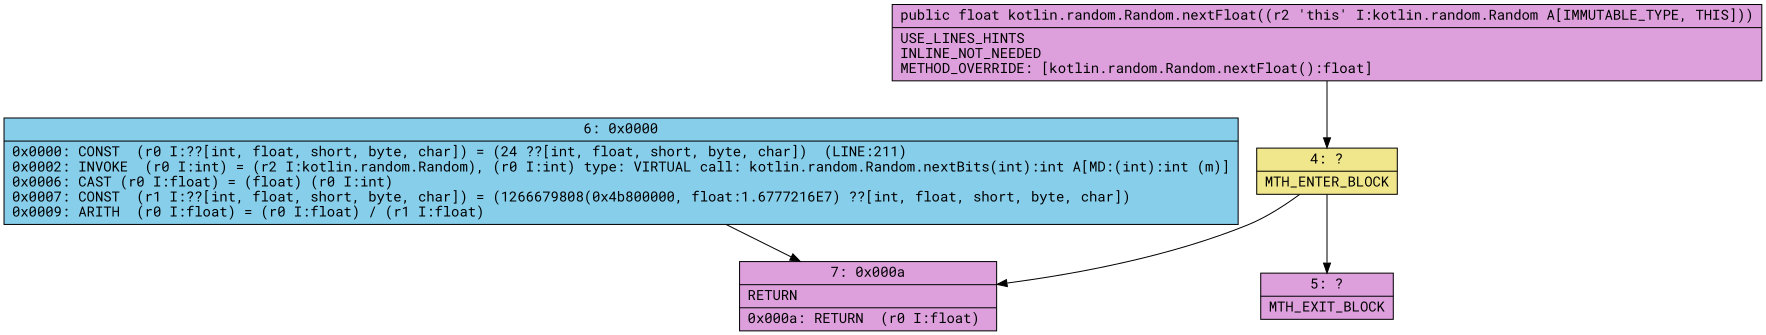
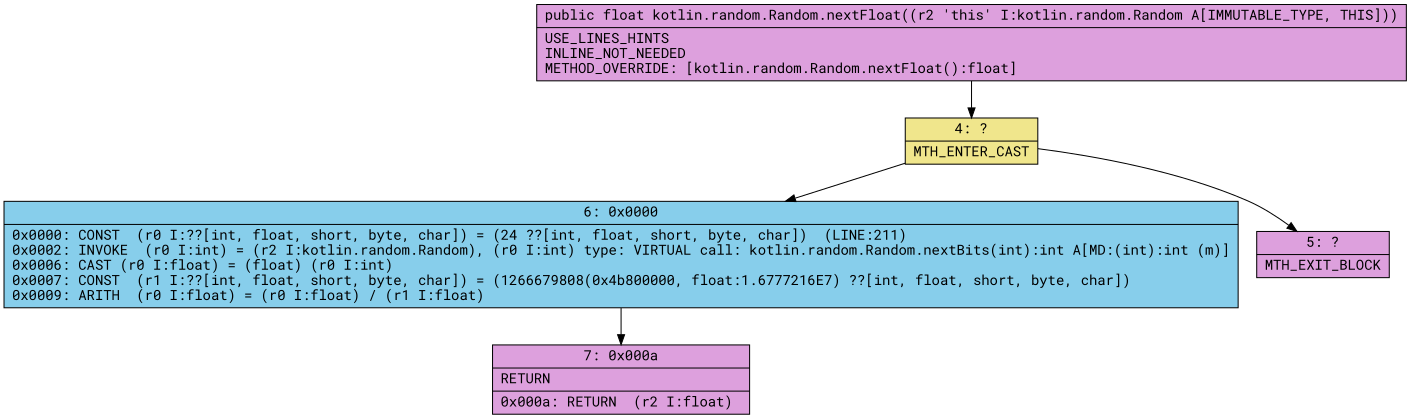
  digraph {
    fontname="Roboto Mono"
    node [fillcolor=plum fontname="Roboto Mono" shape=record style=filled]
    edge [fontname="Roboto Mono"]
-   n1 [fillcolor=khaki label="{4\:\ ?|MTH_ENTER_BLOCK\l}"]
+   n1 [fillcolor=khaki label="{4\:\ ?|MTH_ENTER_CAST\l}"]
    n2 [fillcolor=skyblue label="{6\:\ 0x0000|0x0000: CONST  (r0 I:??[int, float, short, byte, char]) = (24 ??[int, float, short, byte, char])  (LINE:211)\l0x0002: INVOKE  (r0 I:int) = (r2 I:kotlin.random.Random), (r0 I:int) type: VIRTUAL call: kotlin.random.Random.nextBits(int):int A[MD:(int):int (m)]\l0x0006: CAST (r0 I:float) = (float) (r0 I:int) \l0x0007: CONST  (r1 I:??[int, float, short, byte, char]) = (1266679808(0x4b800000, float:1.6777216E7) ??[int, float, short, byte, char]) \l0x0009: ARITH  (r0 I:float) = (r0 I:float) \/ (r1 I:float) \l}"]
    n3 [label="{5\:\ ?|MTH_EXIT_BLOCK\l}"]
-   n4 [label="{7\:\ 0x000a|RETURN\l|0x000a: RETURN  (r0 I:float) \l}"]
+   n4 [label="{7\:\ 0x000a|RETURN\l|0x000a: RETURN  (r2 I:float) \l}"]
    n5 [label="{public float kotlin.random.Random.nextFloat((r2 'this' I:kotlin.random.Random A[IMMUTABLE_TYPE, THIS]))  | USE_LINES_HINTS\lINLINE_NOT_NEEDED\lMETHOD_OVERRIDE: [kotlin.random.Random.nextFloat():float]\l}"]
-   n1 -> n4
+   n1 -> n2
    n1 -> n3
    n2 -> n4
    n5 -> n1
  }
